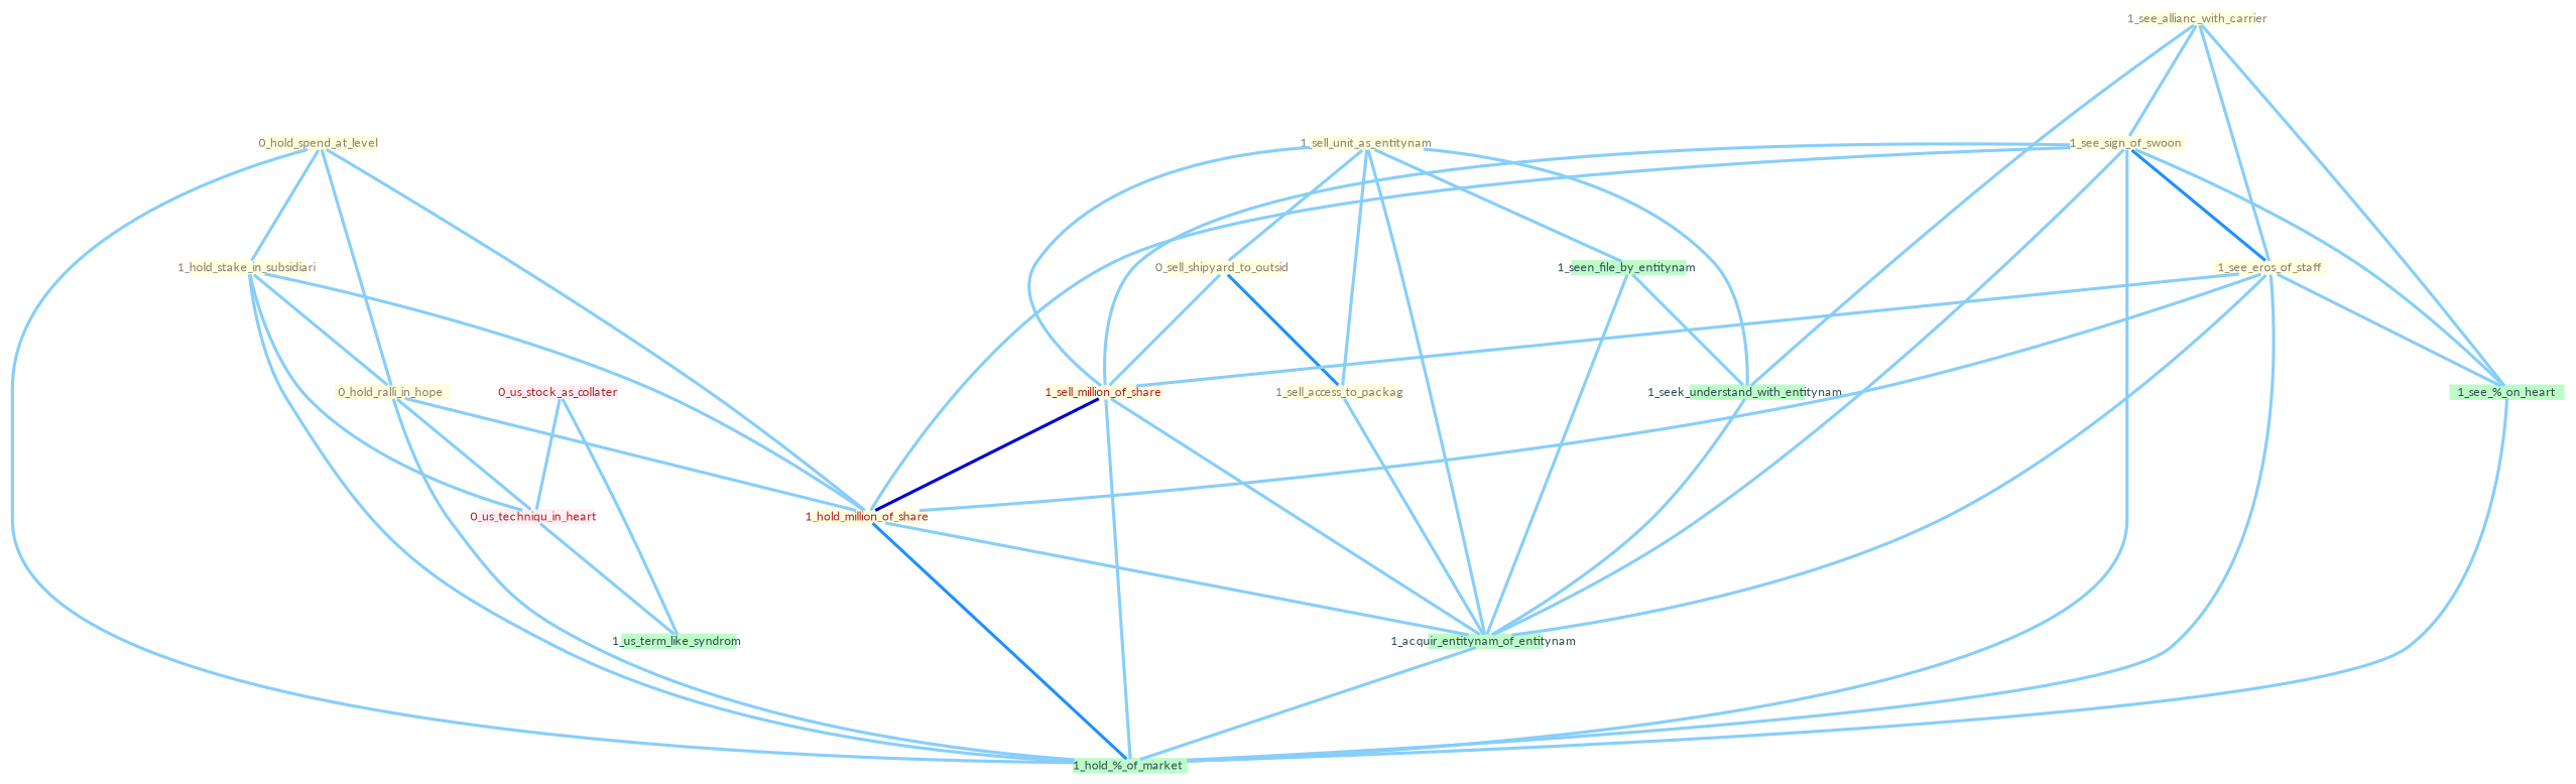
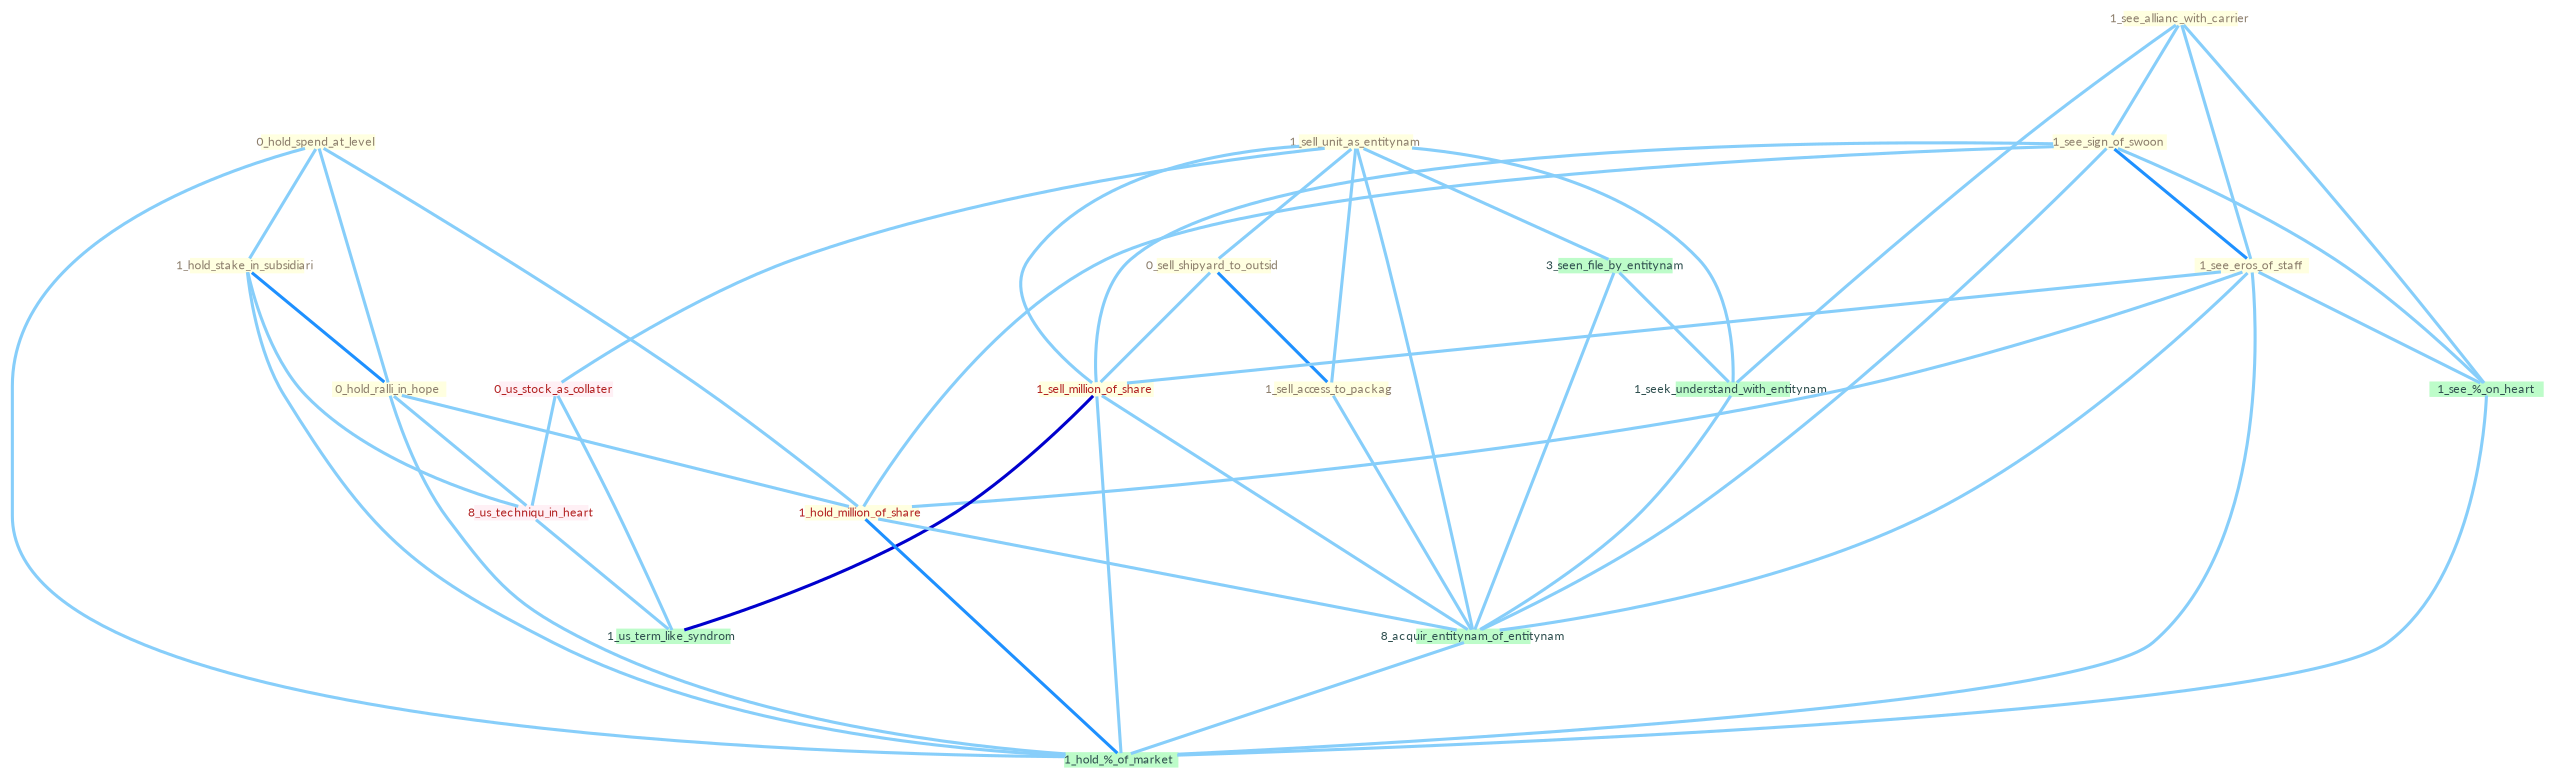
  graph {
    fontname=Lato
    node [color="#ffffe0" fixedsize=true fontcolor="#8b7d6b" fontname=Lato fontsize=4 shape=polygon style=filled]
    edge [color="#87cefa" fontname=Lato w=1]
    "0_hold_spend_at_level " [height=.06 width=.5]
    "1_sell_unit_as_entitynam " [height=.06 width=.5]
    "1_see_allianc_with_carrier " [height=.06 width=.5]
    "1_hold_stake_in_subsidiari " [height=.06 width=.5]
    "0_sell_shipyard_to_outsid " [height=.06 width=.5]
    "1_see_sign_of_swoon " [height=.06 width=.5]
    "1_sell_access_to_packag " [height=.06 width=.5]
    "0_hold_ralli_in_hope " [height=.06 width=.5]
    "1_see_eros_of_staff " [height=.06 width=.5]
    "1_sell_million_of_share " [fontcolor="#b22222" height=.06 width=.5]
    "1_hold_million_of_share " [fontcolor="#b22222" height=.06 width=.5]
    "0_us_stock_as_collater " [color="#fff0f5" fontcolor="#b22222" height=.06 width=.5]
-   "0_us_techniqu_in_heart " [color="#fff0f5" fontcolor="#b22222" height=.06 width=.5]
+   "0_us_techniqu_in_heart " [color="#fff0f5" fontcolor="#b22222" height=.06 width=.5 label="8_us_techniqu_in_heart"]
    "1_hold_%_of_market " [color="#BDFCC9" fontcolor="#2f4f4f" height=.06 width=.5]
-   "1_seen_file_by_entitynam " [color="#BDFCC9" fontcolor="#2f4f4f" height=.06 width=.5]
+   "1_seen_file_by_entitynam " [color="#BDFCC9" fontcolor="#2f4f4f" height=.06 width=.5 label="3_seen_file_by_entitynam"]
    "1_seek_understand_with_entitynam " [color="#BDFCC9" fontcolor="#2f4f4f" height=.06 width=.5]
-   "1_acquir_entitynam_of_entitynam " [color="#BDFCC9" fontcolor="#2f4f4f" height=.06 width=.5]
+   "1_acquir_entitynam_of_entitynam " [color="#BDFCC9" fontcolor="#2f4f4f" height=.06 width=.5 label="8_acquir_entitynam_of_entitynam"]
    n18 [color="#BDFCC9" fontcolor="#2f4f4f" height=.06 label="1_see_%_on_heart" width=.5]
    "1_us_term_like_syndrom " [color="#BDFCC9" fontcolor="#2f4f4f" height=.06 width=.5]
    subgraph sub_1 {
      "0_hold_spend_at_level "
      "1_sell_unit_as_entitynam "
      "1_see_allianc_with_carrier "
      "1_hold_stake_in_subsidiari "
      "0_sell_shipyard_to_outsid "
      "1_see_sign_of_swoon "
      "1_sell_access_to_packag "
      "0_hold_ralli_in_hope "
      "1_see_eros_of_staff "
      "1_sell_million_of_share "
      "1_hold_million_of_share "
    }
    subgraph sub_2 {
      "0_us_stock_as_collater "
      "0_us_techniqu_in_heart "
    }
    "0_hold_spend_at_level " -- "1_hold_stake_in_subsidiari "
    "0_hold_spend_at_level " -- "0_hold_ralli_in_hope "
    "0_hold_spend_at_level " -- "1_hold_million_of_share "
    "0_hold_spend_at_level " -- "1_hold_%_of_market "
    "1_sell_unit_as_entitynam " -- "0_sell_shipyard_to_outsid "
    "1_sell_unit_as_entitynam " -- "1_sell_access_to_packag "
    "1_sell_unit_as_entitynam " -- "1_sell_million_of_share "
+   "1_sell_unit_as_entitynam " -- "0_us_stock_as_collater "
    "1_sell_unit_as_entitynam " -- "1_seen_file_by_entitynam "
    "1_sell_unit_as_entitynam " -- "1_seek_understand_with_entitynam "
    "1_sell_unit_as_entitynam " -- "1_acquir_entitynam_of_entitynam "
    "1_see_allianc_with_carrier " -- "1_see_sign_of_swoon "
    "1_see_allianc_with_carrier " -- "1_see_eros_of_staff "
    "1_see_allianc_with_carrier " -- "1_seek_understand_with_entitynam "
    "1_see_allianc_with_carrier " -- n18
-   "1_hold_stake_in_subsidiari " -- "0_hold_ralli_in_hope " [w=2]
-   "1_hold_stake_in_subsidiari " -- "1_hold_million_of_share "
+   "1_hold_stake_in_subsidiari " -- "0_hold_ralli_in_hope " [color="#1e90ff" w=2]
    "1_hold_stake_in_subsidiari " -- "0_us_techniqu_in_heart "
    "1_hold_stake_in_subsidiari " -- "1_hold_%_of_market "
    "0_sell_shipyard_to_outsid " -- "1_sell_access_to_packag " [color="#1e90ff" w=2]
    "0_sell_shipyard_to_outsid " -- "1_sell_million_of_share "
    "1_see_sign_of_swoon " -- "1_see_eros_of_staff " [color="#1e90ff" w=2]
    "1_see_sign_of_swoon " -- "1_sell_million_of_share "
    "1_see_sign_of_swoon " -- "1_hold_million_of_share "
-   "1_see_sign_of_swoon " -- "1_hold_%_of_market "
    "1_see_sign_of_swoon " -- "1_acquir_entitynam_of_entitynam "
    "1_see_sign_of_swoon " -- n18
    "1_sell_access_to_packag " -- "1_acquir_entitynam_of_entitynam "
    "0_hold_ralli_in_hope " -- "1_hold_million_of_share "
    "0_hold_ralli_in_hope " -- "0_us_techniqu_in_heart "
    "0_hold_ralli_in_hope " -- "1_hold_%_of_market "
    "1_see_eros_of_staff " -- "1_sell_million_of_share "
    "1_see_eros_of_staff " -- "1_hold_million_of_share "
    "1_see_eros_of_staff " -- "1_hold_%_of_market "
    "1_see_eros_of_staff " -- "1_acquir_entitynam_of_entitynam "
    "1_see_eros_of_staff " -- n18
-   "1_sell_million_of_share " -- "1_hold_million_of_share " [color="#0000cd" w=3]
+   "1_sell_million_of_share " -- "1_us_term_like_syndrom " [color="#0000cd" w=3]
    "1_sell_million_of_share " -- "1_hold_%_of_market "
    "1_sell_million_of_share " -- "1_acquir_entitynam_of_entitynam "
    "1_hold_million_of_share " -- "1_hold_%_of_market " [color="#1e90ff" w=2]
    "1_hold_million_of_share " -- "1_acquir_entitynam_of_entitynam "
    "0_us_stock_as_collater " -- "0_us_techniqu_in_heart "
    "0_us_stock_as_collater " -- "1_us_term_like_syndrom "
    "0_us_techniqu_in_heart " -- "1_us_term_like_syndrom "
    "1_seen_file_by_entitynam " -- "1_seek_understand_with_entitynam "
    "1_seen_file_by_entitynam " -- "1_acquir_entitynam_of_entitynam "
    "1_seek_understand_with_entitynam " -- "1_acquir_entitynam_of_entitynam "
    "1_acquir_entitynam_of_entitynam " -- "1_hold_%_of_market "
    n18 -- "1_hold_%_of_market "
  }
